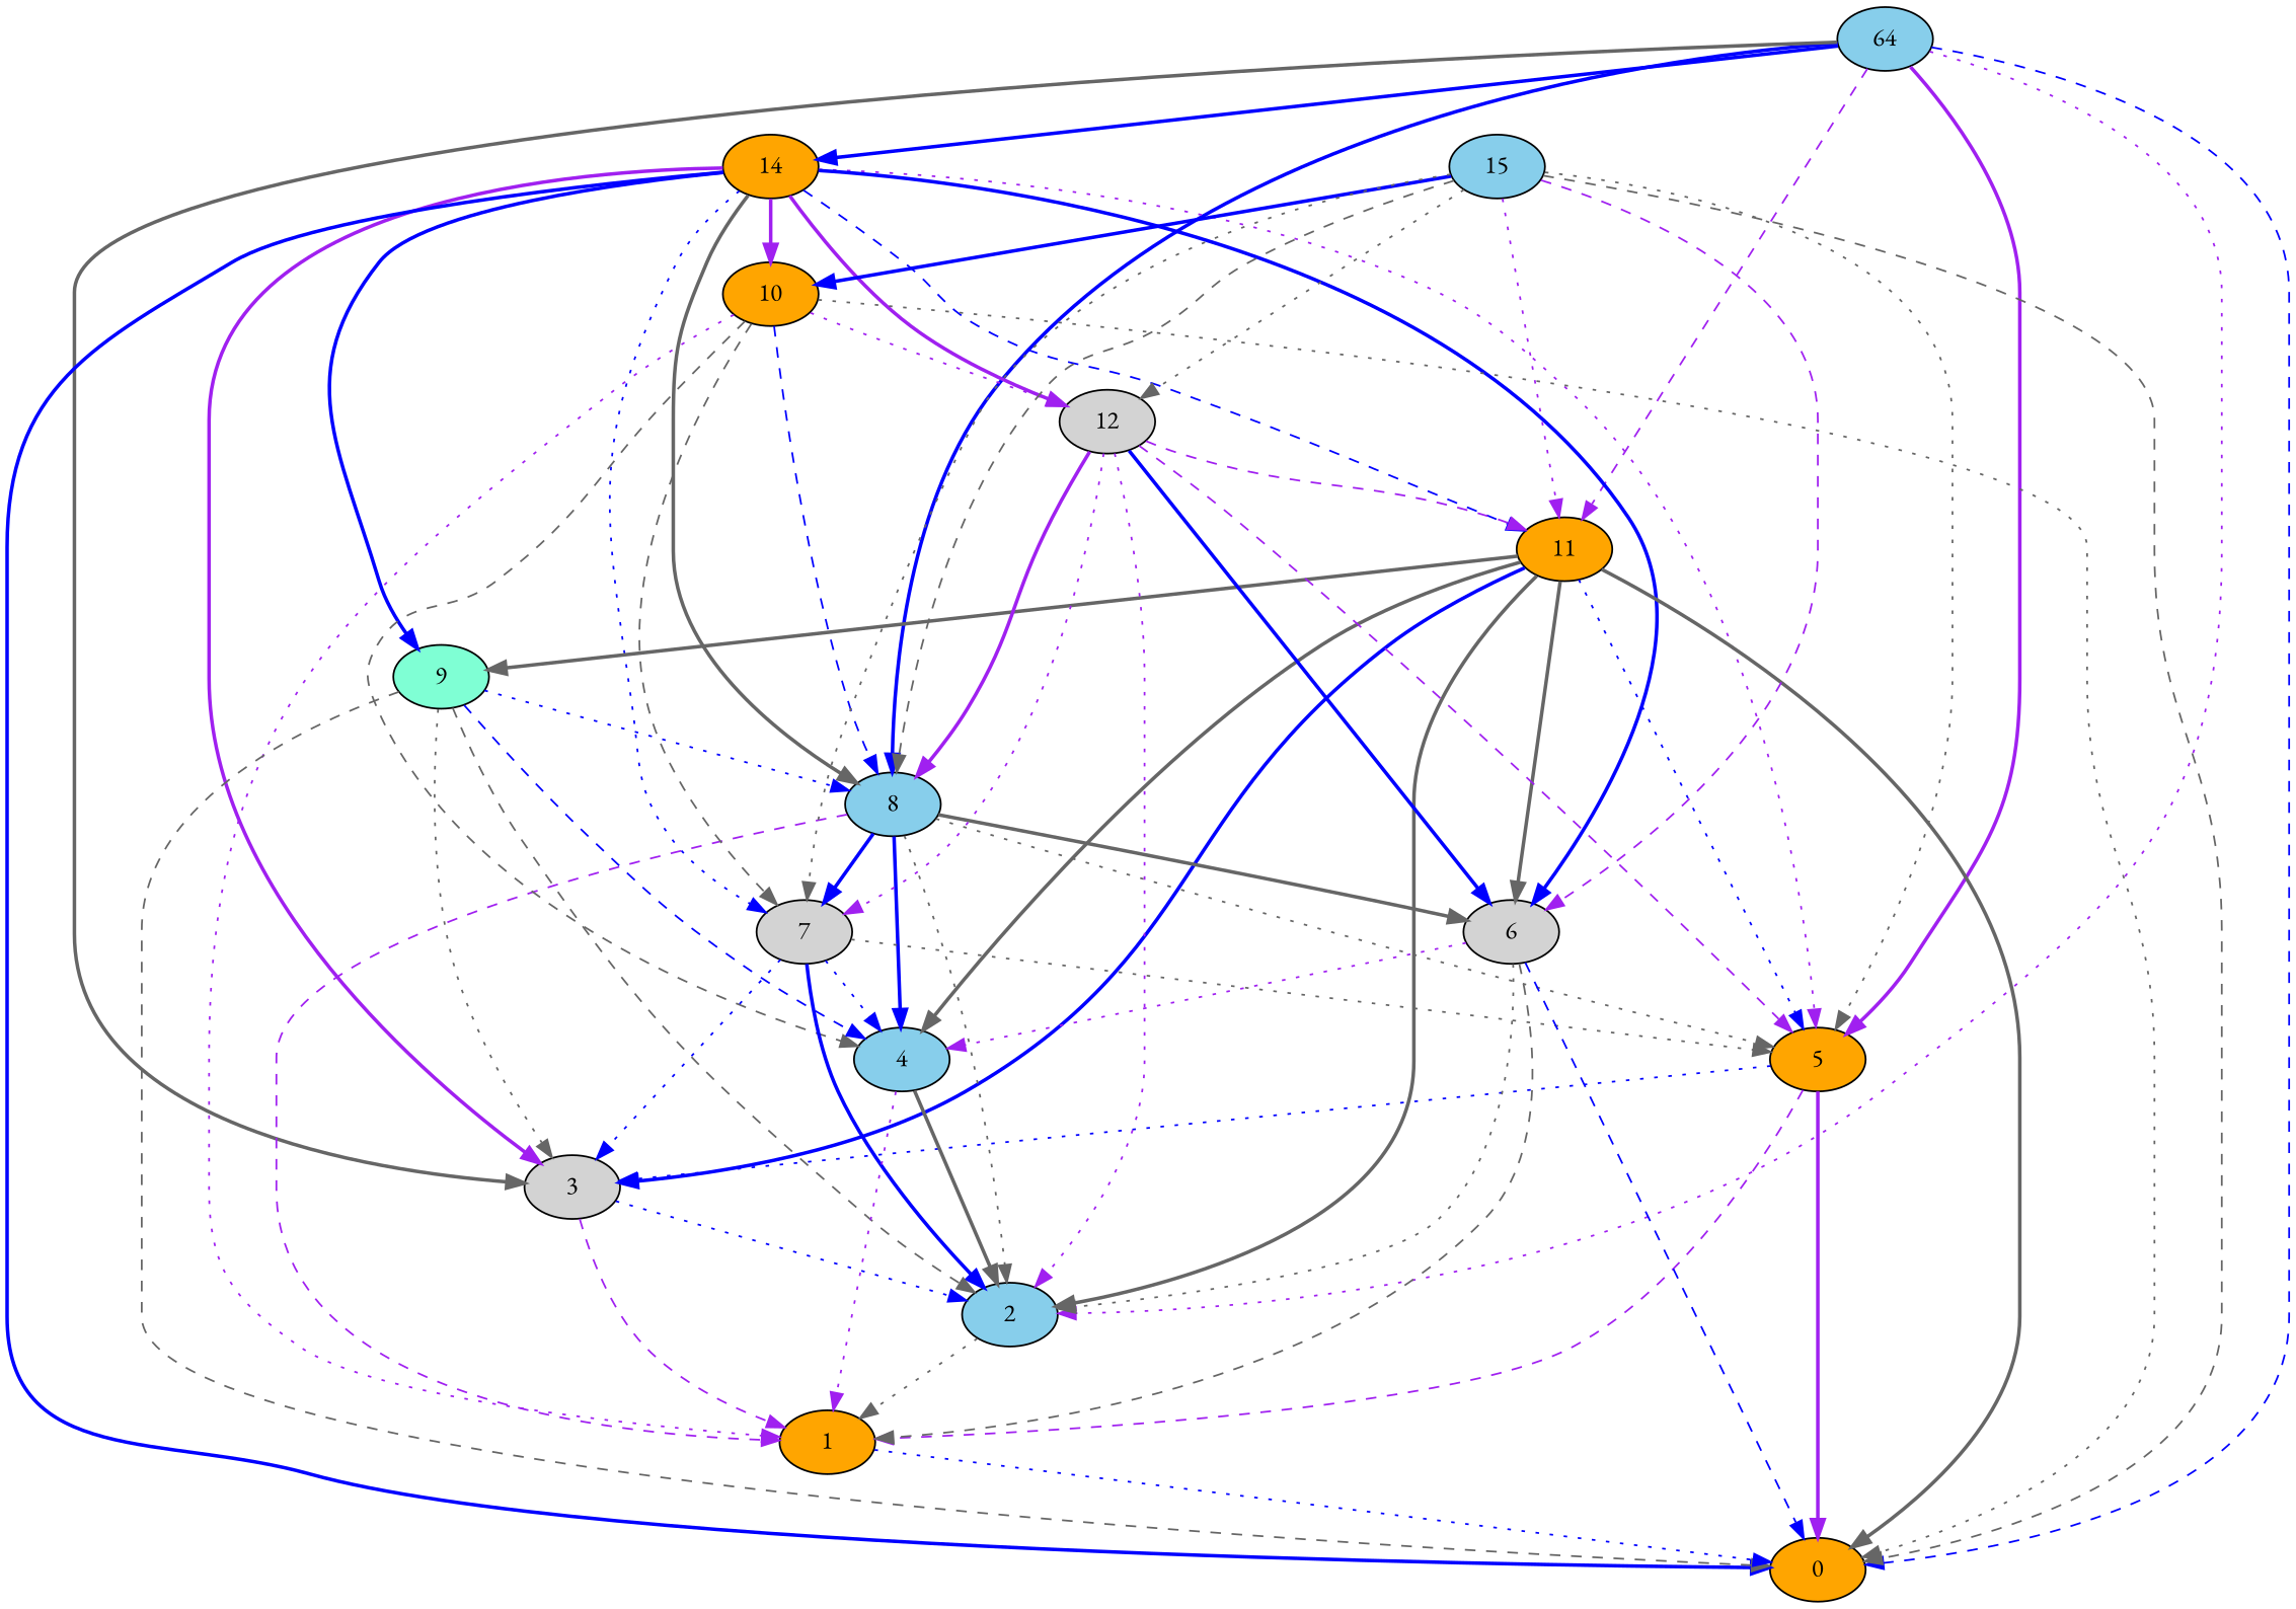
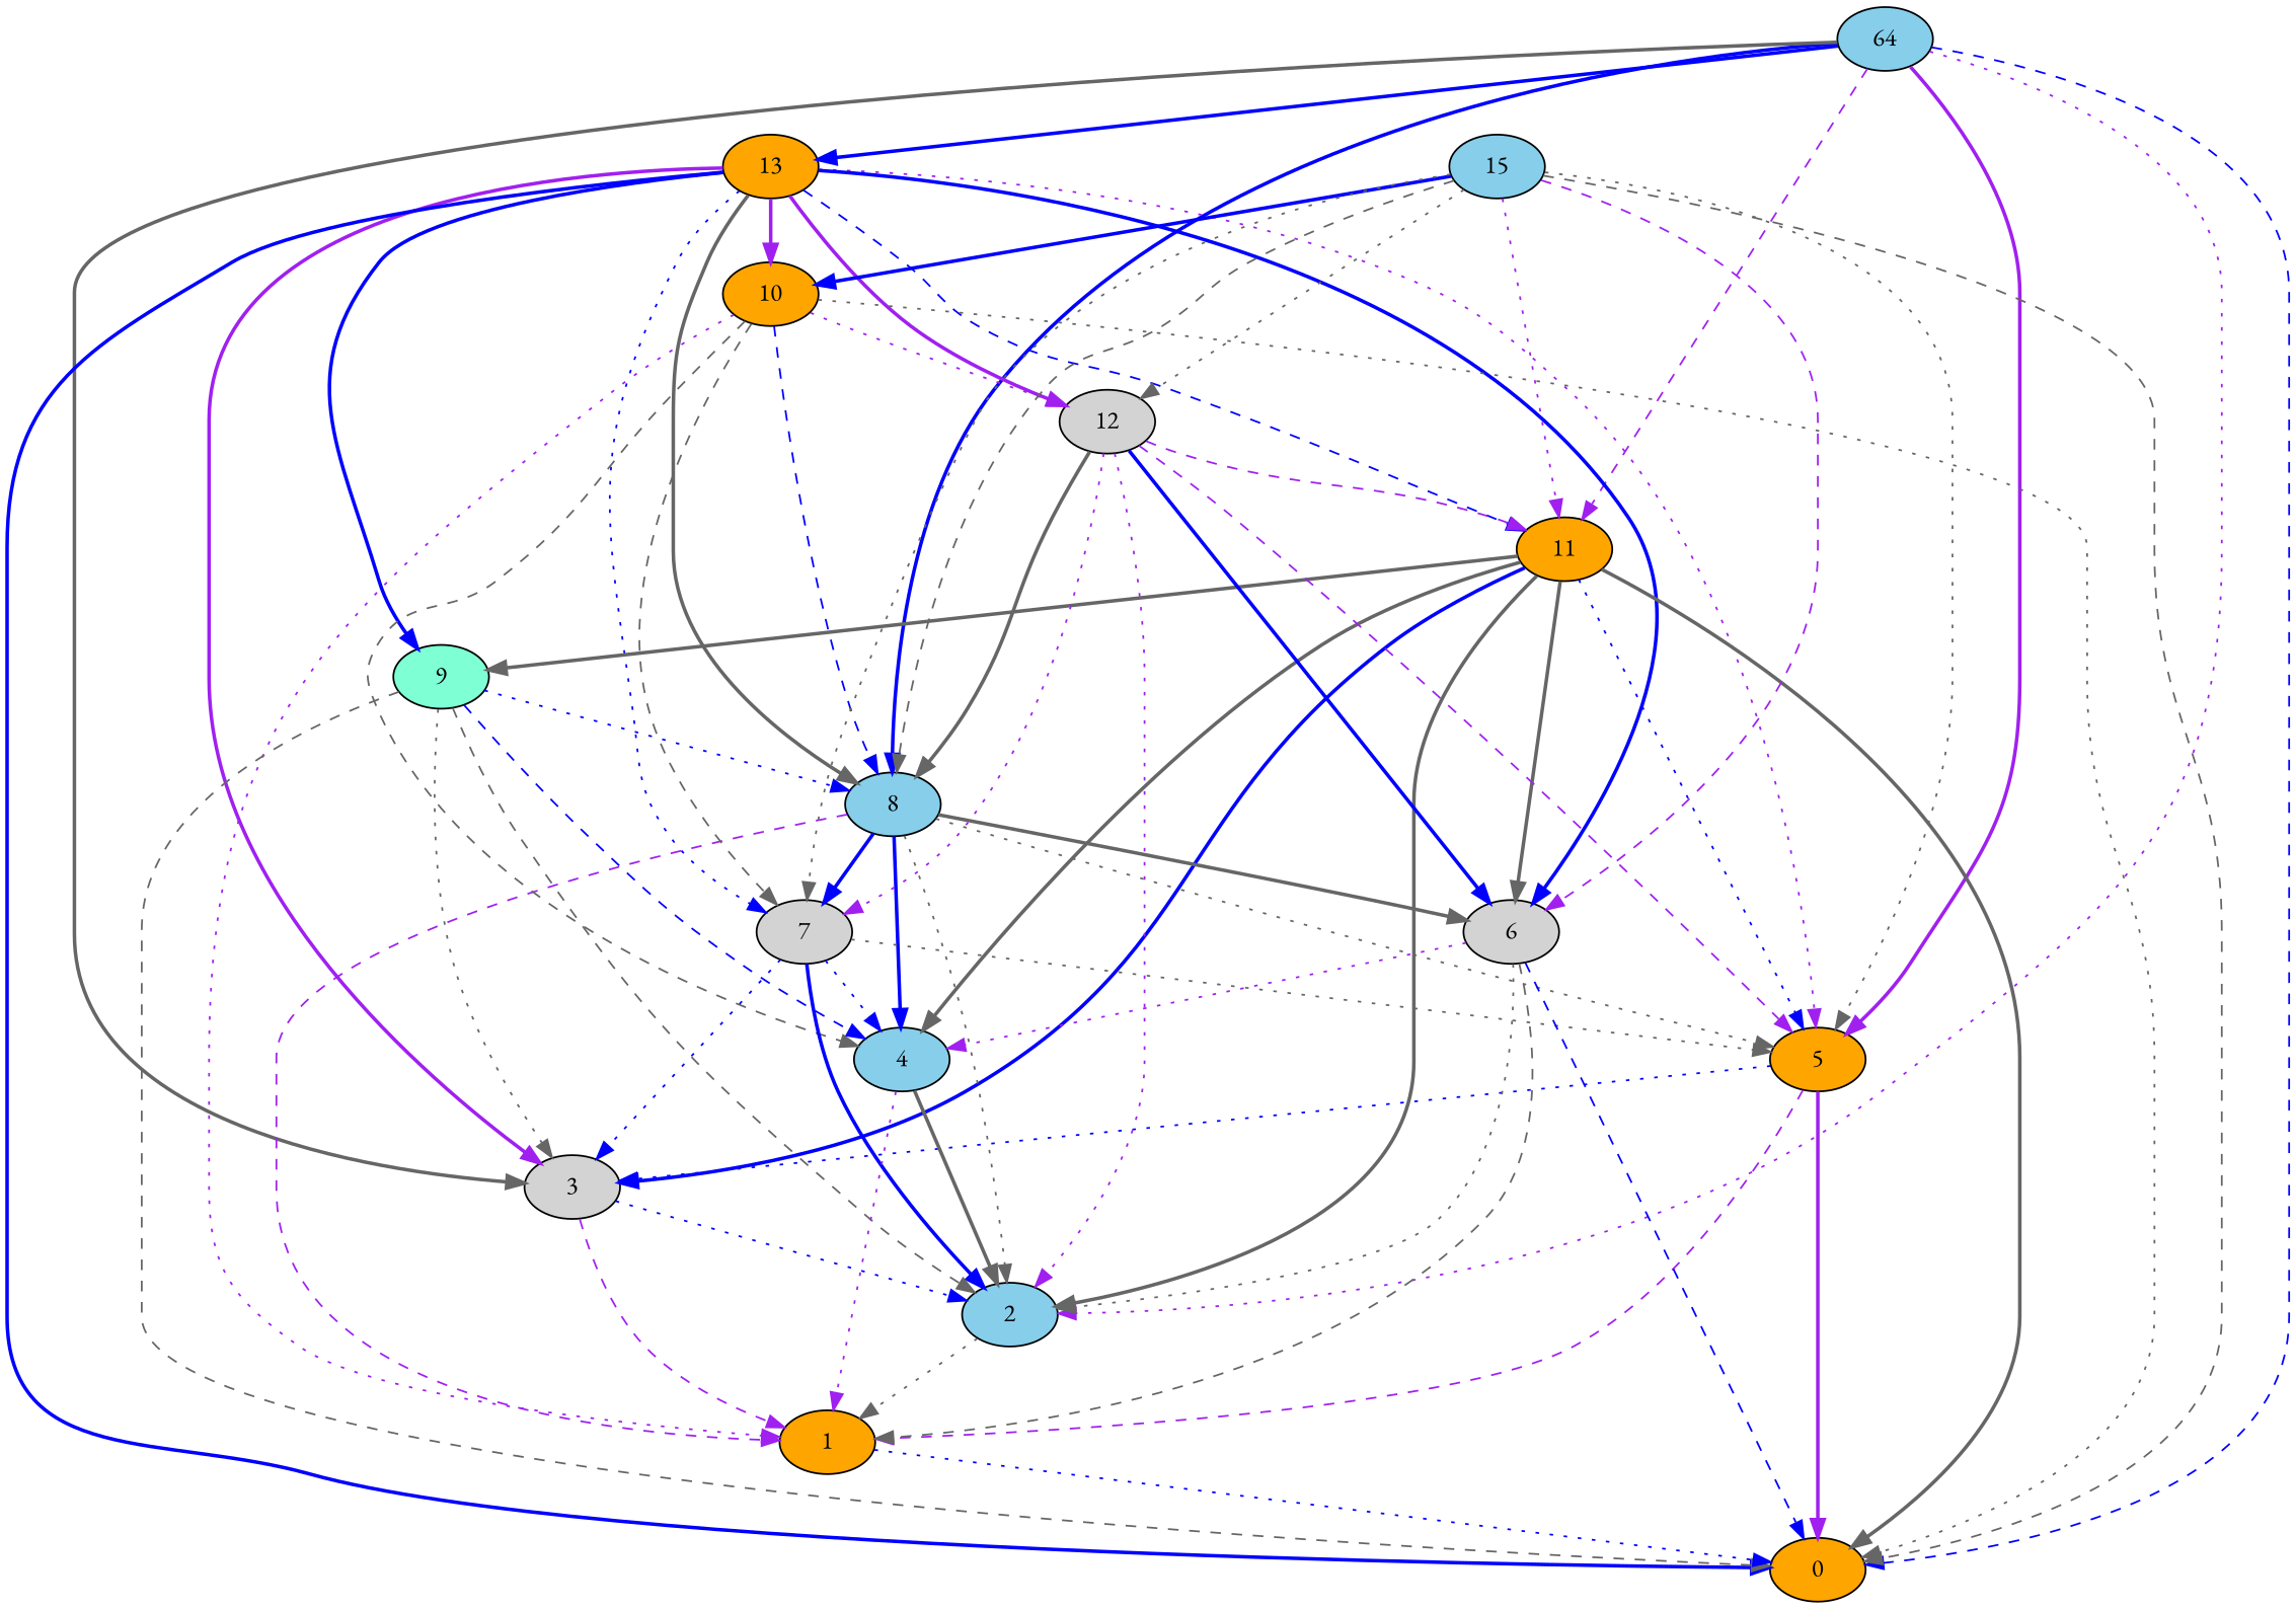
  digraph {
    fontname="EB Garamond"
    node [Weight=355 fillcolor=orange fontname="EB Garamond" style=filled]
    edge [Weight=8 color=gray40 fontname="EB Garamond" style=dotted]
    n1 [Weight=395 fillcolor=skyblue label=64]
-   13 [Weight=316 label=14]
+   13 [Weight=316]
    11 [Weight=79]
    8 [Weight=118 fillcolor=skyblue]
    5 [Weight=276]
    3 [fillcolor=lightgrey]
    2 [fillcolor=skyblue]
    0 [Weight=316]
    12 [Weight=276 fillcolor=lightgrey]
    10 [Weight=158]
    7 [Weight=118 fillcolor=lightgrey]
    6 [fillcolor=lightgrey]
    9 [Weight=118 fillcolor=aquamarine]
    4 [fillcolor=skyblue]
    1 [Weight=395]
    15 [Weight=395 fillcolor=skyblue]
    n1 -> 13 [Weight=5 color=blue style=bold]
    n1 -> 11 [Weight=4 color=purple style=dashed]
    n1 -> 8 [color=blue style=bold]
    n1 -> 5 [Weight=2 color=purple style=bold]
    n1 -> 3 [Weight=4 style=bold]
    n1 -> 2 [Weight=3 color=purple]
    n1 -> 0 [Weight=2 color=blue style=dashed]
    13 -> 11 [Weight=9 color=blue style=dashed]
    13 -> 8 [Weight=9 style=bold]
    13 -> 5 [Weight=3 color=purple]
    13 -> 3 [Weight=9 color=purple style=bold]
    13 -> 0 [Weight=6 color=blue style=bold]
    13 -> 12 [Weight=3 color=purple style=bold]
    13 -> 10 [Weight=5 color=purple style=bold]
    13 -> 7 [Weight=7 color=blue]
    13 -> 6 [Weight=7 color=blue style=bold]
    13 -> 9 [Weight=6 color=blue style=bold]
    11 -> 5 [Weight=9 color=blue]
    11 -> 3 [Weight=2 color=blue style=bold]
    11 -> 2 [Weight=9 style=bold]
    11 -> 0 [Weight=10 style=bold]
    11 -> 6 [style=bold]
    11 -> 9 [Weight=4 style=bold]
    11 -> 4 [style=bold]
    8 -> 5
    8 -> 2
    8 -> 7 [Weight=9 color=blue style=bold]
    8 -> 6 [style=bold]
    8 -> 4 [Weight=9 color=blue style=bold]
    8 -> 1 [Weight=7 color=purple style=dashed]
    5 -> 3 [Weight=4 color=blue]
    5 -> 0 [Weight=4 color=purple style=bold]
    5 -> 1 [Weight=6 color=purple style=dashed]
    3 -> 2 [Weight=2 color=blue]
    3 -> 1 [Weight=5 color=purple style=dashed]
    2 -> 1 [Weight=7]
    12 -> 11 [Weight=10 color=purple style=dashed]
-   12 -> 8 [Weight=7 color=purple style=bold]
+   12 -> 8 [Weight=7 style=bold]
    12 -> 5 [Weight=7 color=purple style=dashed]
    12 -> 2 [Weight=4 color=purple]
    12 -> 7 [Weight=9 color=purple]
    12 -> 6 [color=blue style=bold]
    10 -> 8 [Weight=3 color=blue style=dashed]
    10 -> 0 [Weight=9]
    10 -> 12 [Weight=7 color=purple]
    10 -> 7 [Weight=2 style=dashed]
    10 -> 4 [Weight=2 style=dashed]
    10 -> 1 [Weight=4 color=purple]
    7 -> 5 [Weight=7]
    7 -> 3 [Weight=10 color=blue]
    7 -> 2 [Weight=4 color=blue style=bold]
    7 -> 4 [Weight=2 color=blue]
    6 -> 2
    6 -> 0 [Weight=5 color=blue style=dashed]
    6 -> 4 [Weight=10 color=purple]
    6 -> 1 [Weight=10 style=dashed]
    9 -> 8 [Weight=4 color=blue]
    9 -> 3 [Weight=2]
    9 -> 2 [style=dashed]
    9 -> 0 [Weight=7 style=dashed]
    9 -> 4 [Weight=3 color=blue style=dashed]
    4 -> 2 [style=bold]
    4 -> 1 [Weight=5 color=purple]
    1 -> 0 [Weight=10 color=blue]
    15 -> 11 [Weight=7 color=purple]
    15 -> 8 [Weight=6 style=dashed]
    15 -> 5
    15 -> 0 [Weight=3 style=dashed]
    15 -> 12 [Weight=3]
    15 -> 10 [Weight=4 color=blue style=bold]
    15 -> 7 [Weight=5]
    15 -> 6 [color=purple style=dashed]
  }
